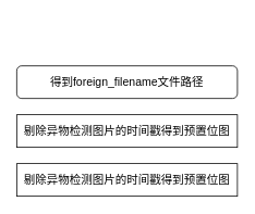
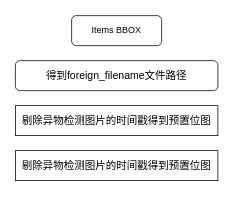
  <mxCell id="0" />
  <mxCell id="1" parent="0" />
+ <mxCell id="2" value="Items BBOX" style="rounded=1;whiteSpace=wrap;html=1;" vertex="1" parent="1"><mxGeometry x="95" y="20" width="120" height="40" as="geometry" /></mxCell>
  <mxCell id="3" value="&lt;span style=&quot;font-size: 14px&quot;&gt;&lt;span style=&quot;color: #000000&quot;&gt;&lt;span style=&quot;color: #000000&quot;&gt;得到foreign_filename文件路径&lt;/span&gt;&lt;/span&gt;&lt;/span&gt;" style="whiteSpace=wrap;html=1;rounded=1;" vertex="1" parent="1"><mxGeometry x="20" y="80" width="270" height="40" as="geometry" /></mxCell>
  <mxCell id="4" value="&lt;div&gt;&lt;span style=&quot;font-size: 14px&quot;&gt;&lt;span style=&quot;color: #000000&quot;&gt;&lt;span style=&quot;color: #000000&quot;&gt;剔除异物检测图片的时间戳得到预置位图&lt;/span&gt;&lt;/span&gt;&lt;/span&gt;&lt;/div&gt;" style="rounded=0;whiteSpace=wrap;html=1;" vertex="1" parent="1"><mxGeometry x="20" y="140" width="270" height="40" as="geometry" /></mxCell>
  <mxCell id="5" value="&lt;div&gt;&lt;span style=&quot;font-size: 14px&quot;&gt;&lt;span style=&quot;color: #000000&quot;&gt;&lt;span style=&quot;color: #000000&quot;&gt;剔除异物检测图片的时间戳得到预置位图&lt;/span&gt;&lt;/span&gt;&lt;/span&gt;&lt;/div&gt;" style="rounded=0;whiteSpace=wrap;html=1;" vertex="1" parent="1"><mxGeometry x="20" y="200" width="270" height="40" as="geometry" /></mxCell>
